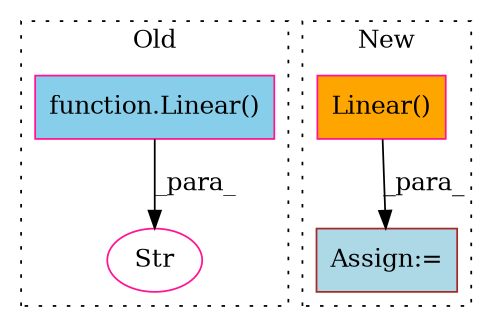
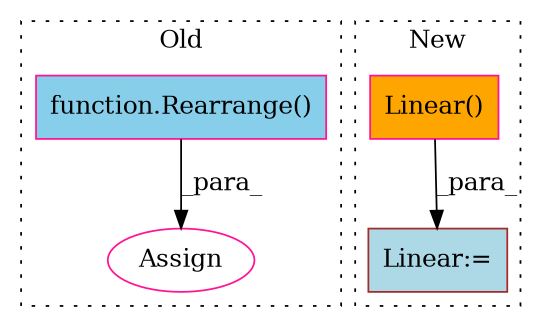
  digraph {
    node [a=75 color=deeppink l="10,1" shape=box style=filled]
-   n1 [fillcolor=skyblue label="function.Linear()" s="4461,4486"]
-   n2 [a=66 fillcolor=white l=15 label=Str s=4471 shape=ellipse]
+   n1 [fillcolor=skyblue label="function.Rearrange()" s="4461,4486"]
+   n2 [a=66 fillcolor=white l=15 label=Assign s=4471 shape=ellipse]
    n3 [fillcolor=orange label="Linear()" s="4536,4558"]
-   n4 [a=68 color=brown fillcolor=lightblue l=3 label="Assign:=" s=4506]
+   n4 [a=68 color=brown fillcolor=lightblue l=3 label="Linear:=" s=4506]
    subgraph cluster_1 {
      label=Old
      style=dotted
      n1
      n2
    }
    subgraph cluster_2 {
      label=New
      style=dotted
      n3
      n4
    }
    n1 -> n2 [label=_para_]
    n3 -> n4 [label=_para_]
  }
